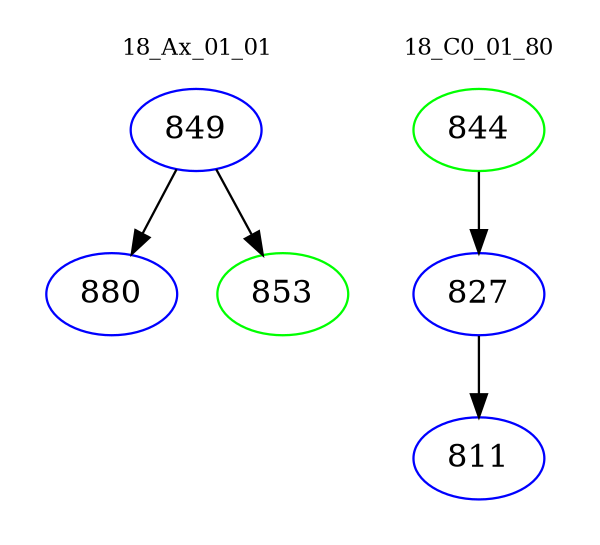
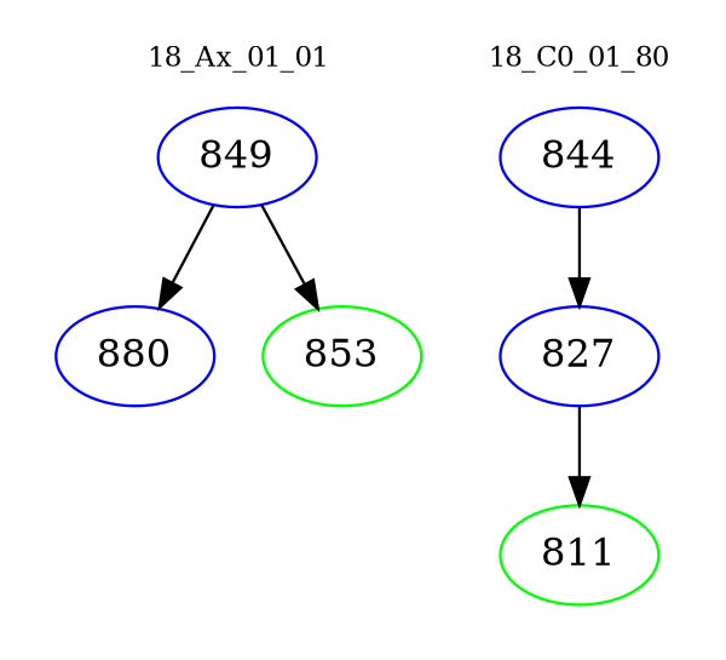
  digraph {
    node [color=blue]
    edge [color=black]
    n1 [label=849]
    n2 [label=880]
    n3 [color=green label=853]
    n4 [label=827]
-   n5 [label=811]
-   n6 [color=green label=844]
+   n5 [color=green label=811]
+   n6 [label=844]
    subgraph cluster_1 {
      color=white
      fontsize=10
      label="18_Ax_01_01"
      n1
      n2
      n3
    }
    subgraph cluster_2 {
      color=white
      fontsize=10
      label="18_C0_01_80"
      n4
      n5
      n6
    }
    n1 -> n2
    n1 -> n3
    n4 -> n5
    n6 -> n4
  }
